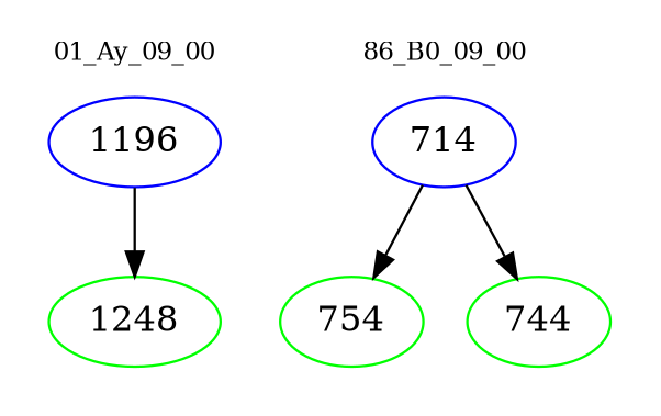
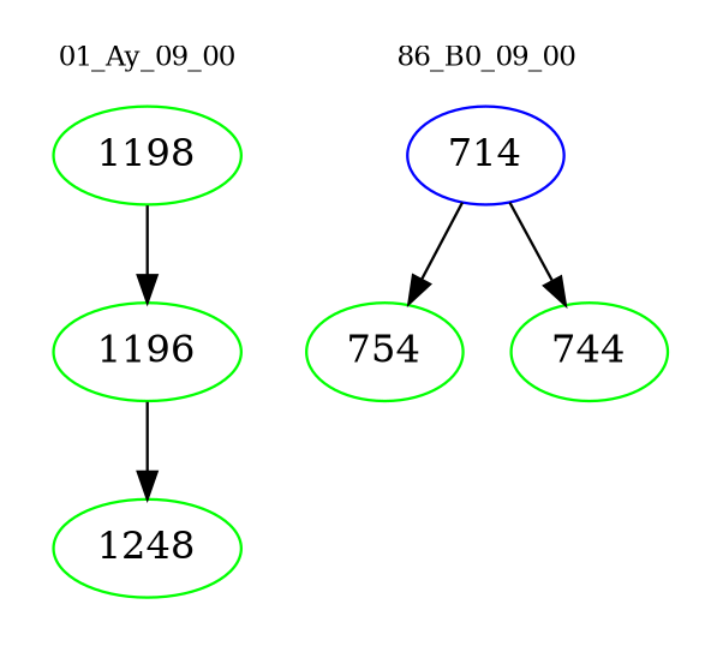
  digraph {
    node [color=green]
    edge [color=black]
-   n2 [color=blue label=1196]
+   n1 [label=1198]
+   n2 [label=1196]
    n3 [label=1248]
    n4 [label=754]
    n5 [color=blue label=714]
    n6 [label=744]
    subgraph cluster_1 {
      color=white
      fontsize=10
      label="01_Ay_09_00"
+     n1
      n2
      n3
    }
    subgraph cluster_2 {
      color=white
      fontsize=10
      label="86_B0_09_00"
      n4
      n5
      n6
    }
+   n1 -> n2
    n2 -> n3
    n5 -> n4
    n5 -> n6
  }
